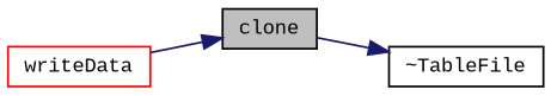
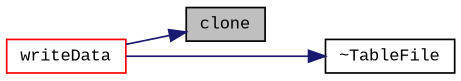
  digraph {
    fontname="Liberation Mono"
    rankdir=LR
    node [color=black fontname="Liberation Mono" fontsize=10 shape=record]
    edge [color=midnightblue fontname="Liberation Mono" fontsize=10 labelfontname=Helvetica labelfontsize=10 style=solid]
    n1 [fillcolor=grey75 fontcolor=black height=0.2 label=clone style=filled width=0.4]
    n2 [height=0.2 label="~TableFile" width=0.4]
    n3 [color=red height=0.2 label=writeData width=0.4]
-   n1 -> n2
+   n3 -> n2
    n3 -> n1
  }
